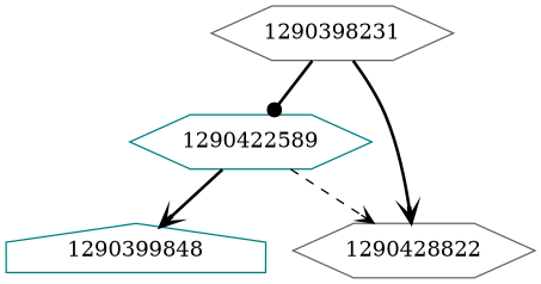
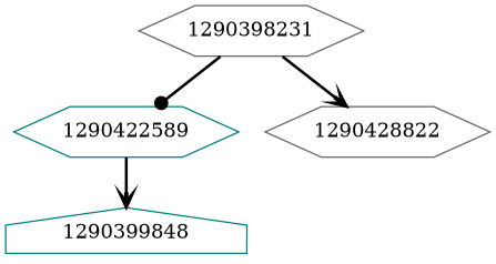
  strict digraph {
    node [color=teal shape=hexagon]
    edge [arrowhead=vee style=bold]
    n1 [label=1290422589]
    1290399848 [shape=house]
    1290428822 [color=gray40]
    1290398231 [color=gray40]
    n1 -> 1290399848
-   n1 -> 1290428822 [style=dashed]
    1290398231 -> n1 [arrowhead=dot]
    1290398231 -> 1290428822
  }
